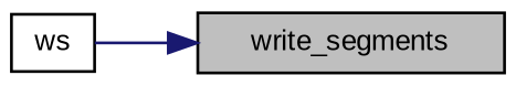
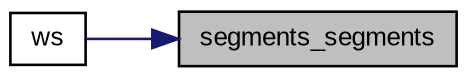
  digraph {
    rankdir=RL
    fontname="Liberation Sans"
    node [color=black fontname="Liberation Sans" fontsize=10 shape=record style=filled]
-   n1 [fillcolor=grey75 fontcolor=black height=0.2 label=write_segments width=0.4]
+   n1 [fillcolor=grey75 fontcolor=black height=0.2 label=segments_segments width=0.4]
    n2 [fillcolor=white height=0.2 label=ws width=0.4]
    n1 -> n2 [color=midnightblue dir=back fontname="Liberation Sans" fontsize=10 labelfontname=Helvetica labelfontsize=10 style=solid]
  }
